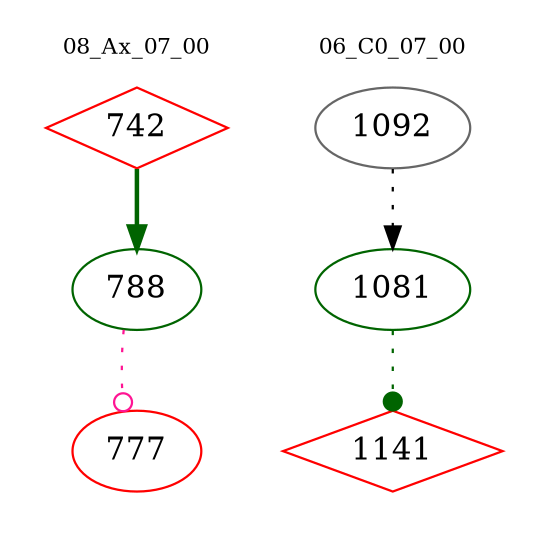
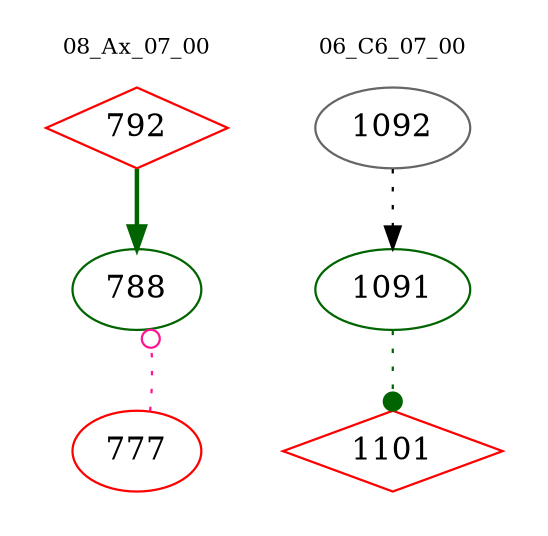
  digraph {
    node [color=red shape=ellipse]
    edge [arrowhead=normal color=darkgreen style=dotted]
-   n1 [label=742 shape=diamond]
+   n1 [label=792 shape=diamond]
    n2 [color=darkgreen label=788]
    n3 [label=777]
    n4 [color=gray40 label=1092]
-   n5 [color=darkgreen label=1081]
-   n6 [label=1141 shape=diamond]
+   n5 [color=darkgreen label=1091]
+   n6 [label=1101 shape=diamond]
    subgraph cluster_1 {
      color=white
      fontsize=10
      label="08_Ax_07_00"
      n1
      n2
      n3
    }
    subgraph cluster_2 {
      color=white
      fontsize=10
-     label="06_C0_07_00"
+     label="06_C6_07_00"
      n4
      n5
      n6
    }
    n1 -> n2 [style=bold]
-   n2 -> n3 [arrowhead=odot color=deeppink]
+   n3 -> n2 [arrowhead=odot color=deeppink]
    n4 -> n5 [color=black]
    n5 -> n6 [arrowhead=dot]
  }
